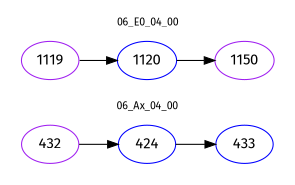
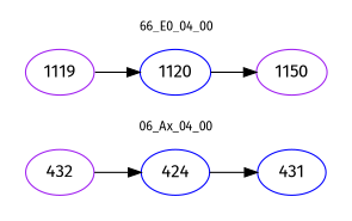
  digraph {
    fontname="Fira Sans"
    rankdir=LR
    node [color=purple fontname="Fira Sans"]
    edge [color=black fontname="Fira Sans"]
    n1 [label=432]
    n2 [color=blue label=424]
-   n3 [color=blue label=433]
+   n3 [color=blue label=431]
    n4 [label=1119]
    n5 [color=blue label=1120]
    n6 [label=1150]
    subgraph cluster_1 {
      color=white
      fontsize=10
      label="06_Ax_04_00"
      n1
      n2
      n3
    }
    subgraph cluster_2 {
      color=white
      fontsize=10
-     label="06_E0_04_00"
+     label="66_E0_04_00"
      n4
      n5
      n6
    }
    n1 -> n2
    n2 -> n3
    n4 -> n5
    n5 -> n6
  }
